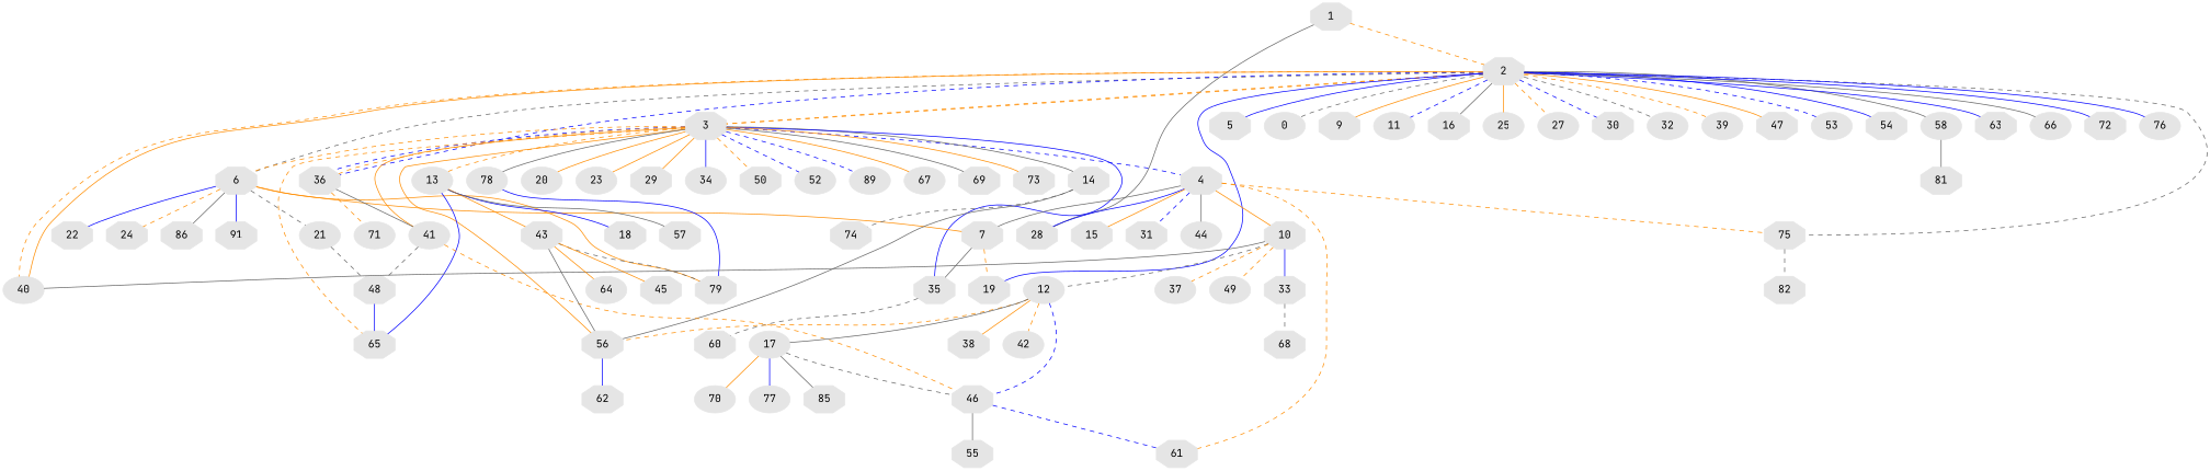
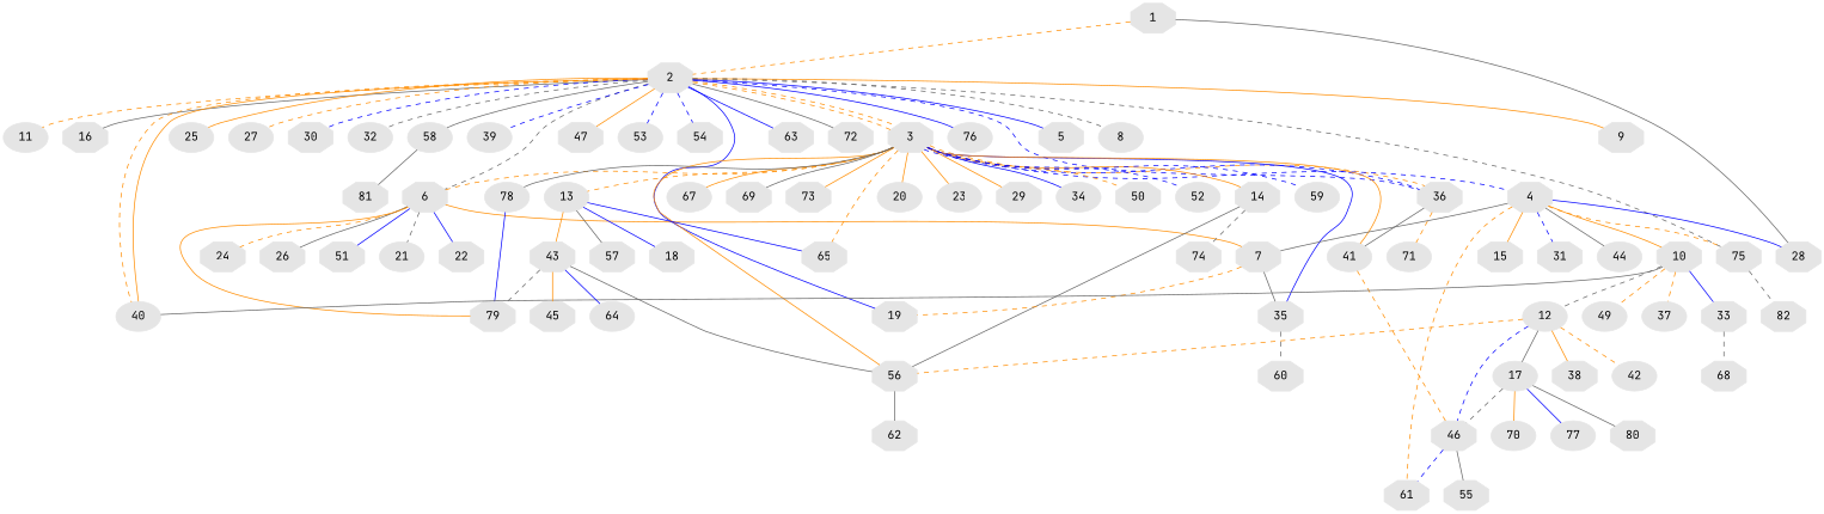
  graph {
    fontname="JetBrains Mono"
    node [color=gray90 fontname="JetBrains Mono" shape=octagon style=filled]
    edge [color=darkorange fontname="JetBrains Mono" style=solid]
    1
    2
    28
    3
    5
    6
-   8 [shape=ellipse label=0]
+   8 [shape=ellipse]
    9
    11 [shape=ellipse]
    16
    19
    25 [shape=ellipse]
    27 [shape=ellipse]
    30
    32 [shape=ellipse]
    36
    39 [shape=ellipse]
    40 [shape=ellipse]
    47
    53 [shape=ellipse]
    54
    58 [shape=ellipse]
    63
-   66 [shape=ellipse]
    72
    75
    76 [shape=ellipse]
    4
    13 [shape=ellipse]
    14
    20 [shape=ellipse]
    23 [shape=ellipse]
    29
    34 [shape=ellipse]
    35
    41 [shape=ellipse]
    50
    52 [shape=ellipse]
    56
-   59 [shape=ellipse label=89]
+   59 [shape=ellipse]
    65
    67 [shape=ellipse]
    69
    73
    78 [shape=ellipse]
    7
    21 [shape=ellipse]
    22
    24
-   26 [label=86]
-   51 [label=91]
+   26
+   51
    79
    71 [shape=ellipse]
    81
    82
    10
    15
    31
    44 [shape=ellipse]
    61
    18
    43
    57
    74
    60
    46
-   48
    62
    12 [shape=ellipse]
    33
    37 [shape=ellipse]
    49 [shape=ellipse]
    17 [shape=ellipse]
    38
    42 [shape=ellipse]
    68
    70 [shape=ellipse]
    77 [shape=ellipse]
-   80 [label=85]
+   80
    55
    45
    64 [shape=ellipse]
    1 -- 2 [style=dashed]
    1 -- 28 [color=gray40]
    2 -- 3 [style=dashed]
    2 -- 3 [style=dashed]
    2 -- 5 [color=blue]
    2 -- 6 [color=gray40 style=dashed]
    2 -- 8 [color=gray40 style=dashed]
    2 -- 9
-   2 -- 11 [color=blue style=dashed]
+   2 -- 11 [style=dashed]
    2 -- 16 [color=gray40]
    2 -- 19 [color=blue]
    2 -- 25
    2 -- 27 [style=dashed]
    2 -- 30 [color=blue style=dashed]
    2 -- 32 [color=gray40 style=dashed]
    2 -- 36 [color=blue style=dashed]
-   2 -- 39 [style=dashed]
+   2 -- 39 [color=blue style=dashed]
    2 -- 40 [style=dashed]
    2 -- 40
    2 -- 47
    2 -- 53 [color=blue style=dashed]
-   2 -- 54 [color=blue]
+   2 -- 54 [color=blue style=dashed]
    2 -- 58 [color=gray40]
    2 -- 63 [color=blue]
-   2 -- 66 [color=gray40]
-   2 -- 72 [color=blue]
+   2 -- 72 [color=gray40]
    2 -- 75 [color=gray40 style=dashed]
    2 -- 76 [color=blue]
    3 -- 6 [style=dashed]
    3 -- 36 [color=blue style=dashed]
    3 -- 36 [style=dashed]
    3 -- 4 [color=blue style=dashed]
    3 -- 13 [style=dashed]
-   3 -- 14 [color=gray40]
+   3 -- 14
    3 -- 20
    3 -- 23
    3 -- 29
    3 -- 34 [color=blue]
    3 -- 35 [color=blue]
    3 -- 41
    3 -- 50 [style=dashed]
    3 -- 52 [color=blue style=dashed]
    3 -- 56
    3 -- 59 [color=blue style=dashed]
    3 -- 65 [style=dashed]
    3 -- 67
    3 -- 69 [color=gray40]
    3 -- 73
    3 -- 78 [color=gray40]
    6 -- 7
    6 -- 21 [color=gray40 style=dashed]
    6 -- 22 [color=blue]
    6 -- 24 [style=dashed]
    6 -- 26 [color=gray40]
    6 -- 51 [color=blue]
    6 -- 79
    36 -- 41 [color=gray40]
    36 -- 71 [style=dashed]
    58 -- 81 [color=gray40]
    75 -- 82 [color=gray40 style=dashed]
    4 -- 28 [color=blue]
    4 -- 75 [style=dashed]
    4 -- 7 [color=gray40]
    4 -- 10
    4 -- 15
    4 -- 31 [color=blue style=dashed]
    4 -- 44 [color=gray40]
    4 -- 61 [style=dashed]
    13 -- 65 [color=blue]
    13 -- 18 [color=blue]
    13 -- 43
    13 -- 57 [color=gray40]
    14 -- 56 [color=gray40]
    14 -- 74 [color=gray40 style=dashed]
    35 -- 60 [color=gray40 style=dashed]
    41 -- 46 [style=dashed]
-   41 -- 48 [color=gray40 style=dashed]
-   56 -- 62 [color=blue]
+   56 -- 62 [color=gray40]
    78 -- 79 [color=blue]
    7 -- 19 [style=dashed]
    7 -- 35 [color=gray40]
-   21 -- 48 [color=gray40 style=dashed]
    10 -- 40 [color=gray40]
    10 -- 12 [color=gray40 style=dashed]
    10 -- 33 [color=blue]
    10 -- 37 [style=dashed]
    10 -- 49 [style=dashed]
    43 -- 56 [color=gray40]
    43 -- 79 [color=gray40 style=dashed]
    43 -- 45
-   43 -- 64
+   43 -- 64 [color=blue]
    46 -- 61 [color=blue style=dashed]
    46 -- 55 [color=gray40]
-   48 -- 65 [color=blue]
    12 -- 56 [style=dashed]
    12 -- 46 [color=blue style=dashed]
    12 -- 17 [color=gray40]
    12 -- 38
    12 -- 42 [style=dashed]
    33 -- 68 [color=gray40 style=dashed]
    17 -- 46 [color=gray40 style=dashed]
    17 -- 70
    17 -- 77 [color=blue]
    17 -- 80 [color=gray40]
  }
